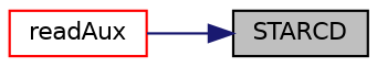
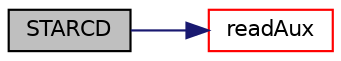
  digraph {
    rankdir=LR
    node [fontname=Helvetica fontsize=10 shape=record]
    n1 [color=black fillcolor=grey75 fontcolor=black height=0.2 label=STARCD style=filled width=0.4]
    n2 [color=red height=0.2 label=readAux width=0.4]
-   n2 -> n1 [color=midnightblue fontname=Helvetica fontsize=10 labelfontname=Helvetica labelfontsize=10 style=solid]
+   n1 -> n2 [color=midnightblue fontname=Helvetica fontsize=10 labelfontname=Helvetica labelfontsize=10 style=solid]
  }
